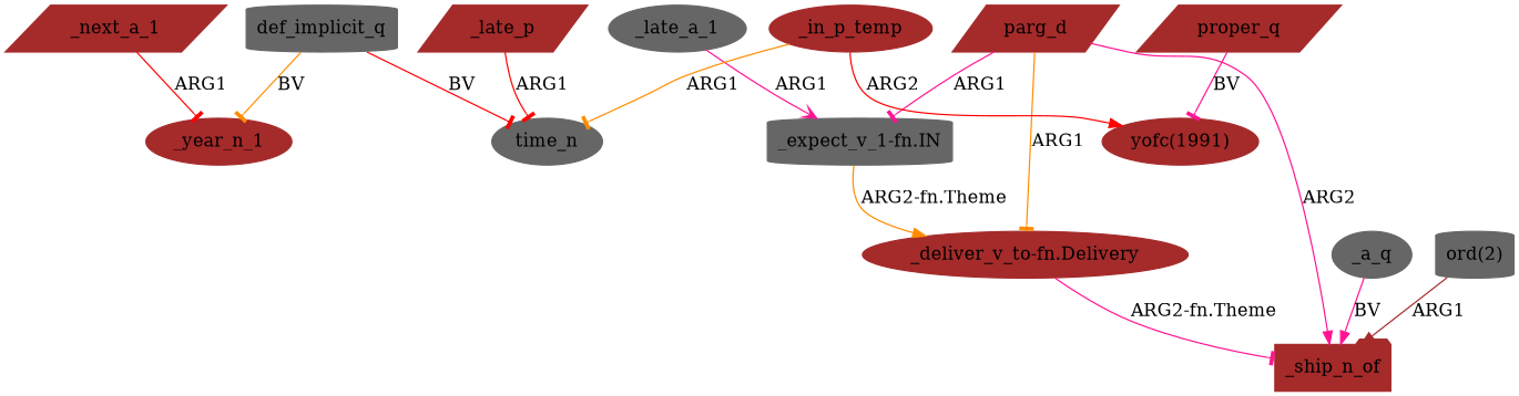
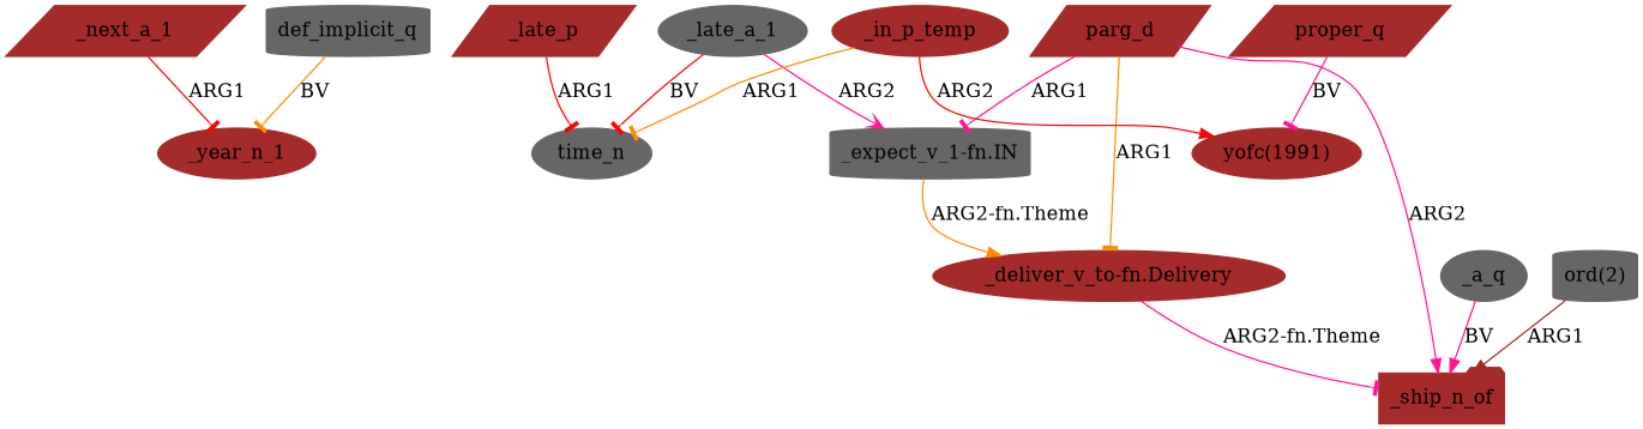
  digraph {
    node [color=brown shape=ellipse style=filled]
    edge [arrowhead=tee color=deeppink]
    _late_p [shape=parallelogram]
    time_n [color=gray40]
    _ship_n_of [shape=folder]
    "_deliver_v_to-fn.Delivery"
    def_implicit_q [color=gray40 shape=cylinder]
    _year_n_1
    proper_q [shape=parallelogram]
    "yofc(1991)"
    parg_d [shape=parallelogram]
    "_expect_v_1-fn.IN" [color=gray40 shape=cylinder]
    _next_a_1 [shape=parallelogram]
    n12 [color=gray40 label=_late_a_1]
    _a_q [color=gray40]
    _in_p_temp
    "ord(2)" [color=gray40 shape=cylinder]
    _late_p -> time_n [color=red label=ARG1]
    "_deliver_v_to-fn.Delivery" -> _ship_n_of [label="ARG2-fn.Theme"]
-   def_implicit_q -> time_n [color=red label=BV]
+   n12 -> time_n [color=red label=BV]
    def_implicit_q -> _year_n_1 [color=darkorange label=BV]
    proper_q -> "yofc(1991)" [label=BV]
    parg_d -> _ship_n_of [arrowhead=normal label=ARG2]
    parg_d -> "_deliver_v_to-fn.Delivery" [color=darkorange label=ARG1]
    parg_d -> "_expect_v_1-fn.IN" [label=ARG1]
    "_expect_v_1-fn.IN" -> "_deliver_v_to-fn.Delivery" [arrowhead=normal color=darkorange label="ARG2-fn.Theme"]
    _next_a_1 -> _year_n_1 [color=red label=ARG1]
-   n12 -> "_expect_v_1-fn.IN" [arrowhead=vee label=ARG1]
+   n12 -> "_expect_v_1-fn.IN" [arrowhead=vee label=ARG2]
    _a_q -> _ship_n_of [arrowhead=normal label=BV]
    _in_p_temp -> time_n [color=darkorange label=ARG1]
    _in_p_temp -> "yofc(1991)" [arrowhead=normal color=red label=ARG2]
    "ord(2)" -> _ship_n_of [arrowhead=normal color=brown label=ARG1]
  }
